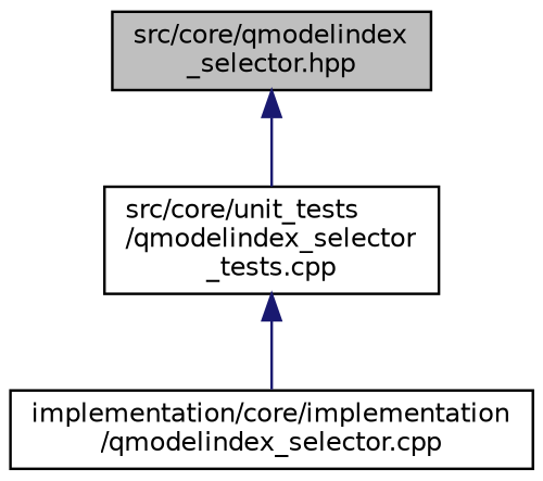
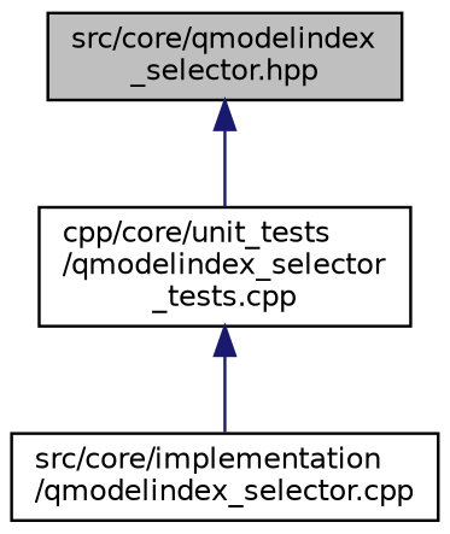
  digraph {
    node [color=black fillcolor=white fontname=Helvetica fontsize=10 shape=record style=filled]
    edge [color=midnightblue dir=back fontname=Helvetica fontsize=10 labelfontname=Helvetica labelfontsize=10 style=solid]
    n1 [fillcolor=grey75 fontcolor=black height=0.2 label="src/core/qmodelindex\l_selector.hpp" width=0.4]
-   n2 [height=0.2 label="src/core/unit_tests\l/qmodelindex_selector\l_tests.cpp" width=0.4]
-   n3 [height=0.2 label="implementation/core/implementation\l/qmodelindex_selector.cpp" width=0.4]
+   n2 [height=0.2 label="cpp/core/unit_tests\l/qmodelindex_selector\l_tests.cpp" width=0.4]
+   n3 [height=0.2 label="src/core/implementation\l/qmodelindex_selector.cpp" width=0.4]
    n1 -> n2
    n2 -> n3
  }
